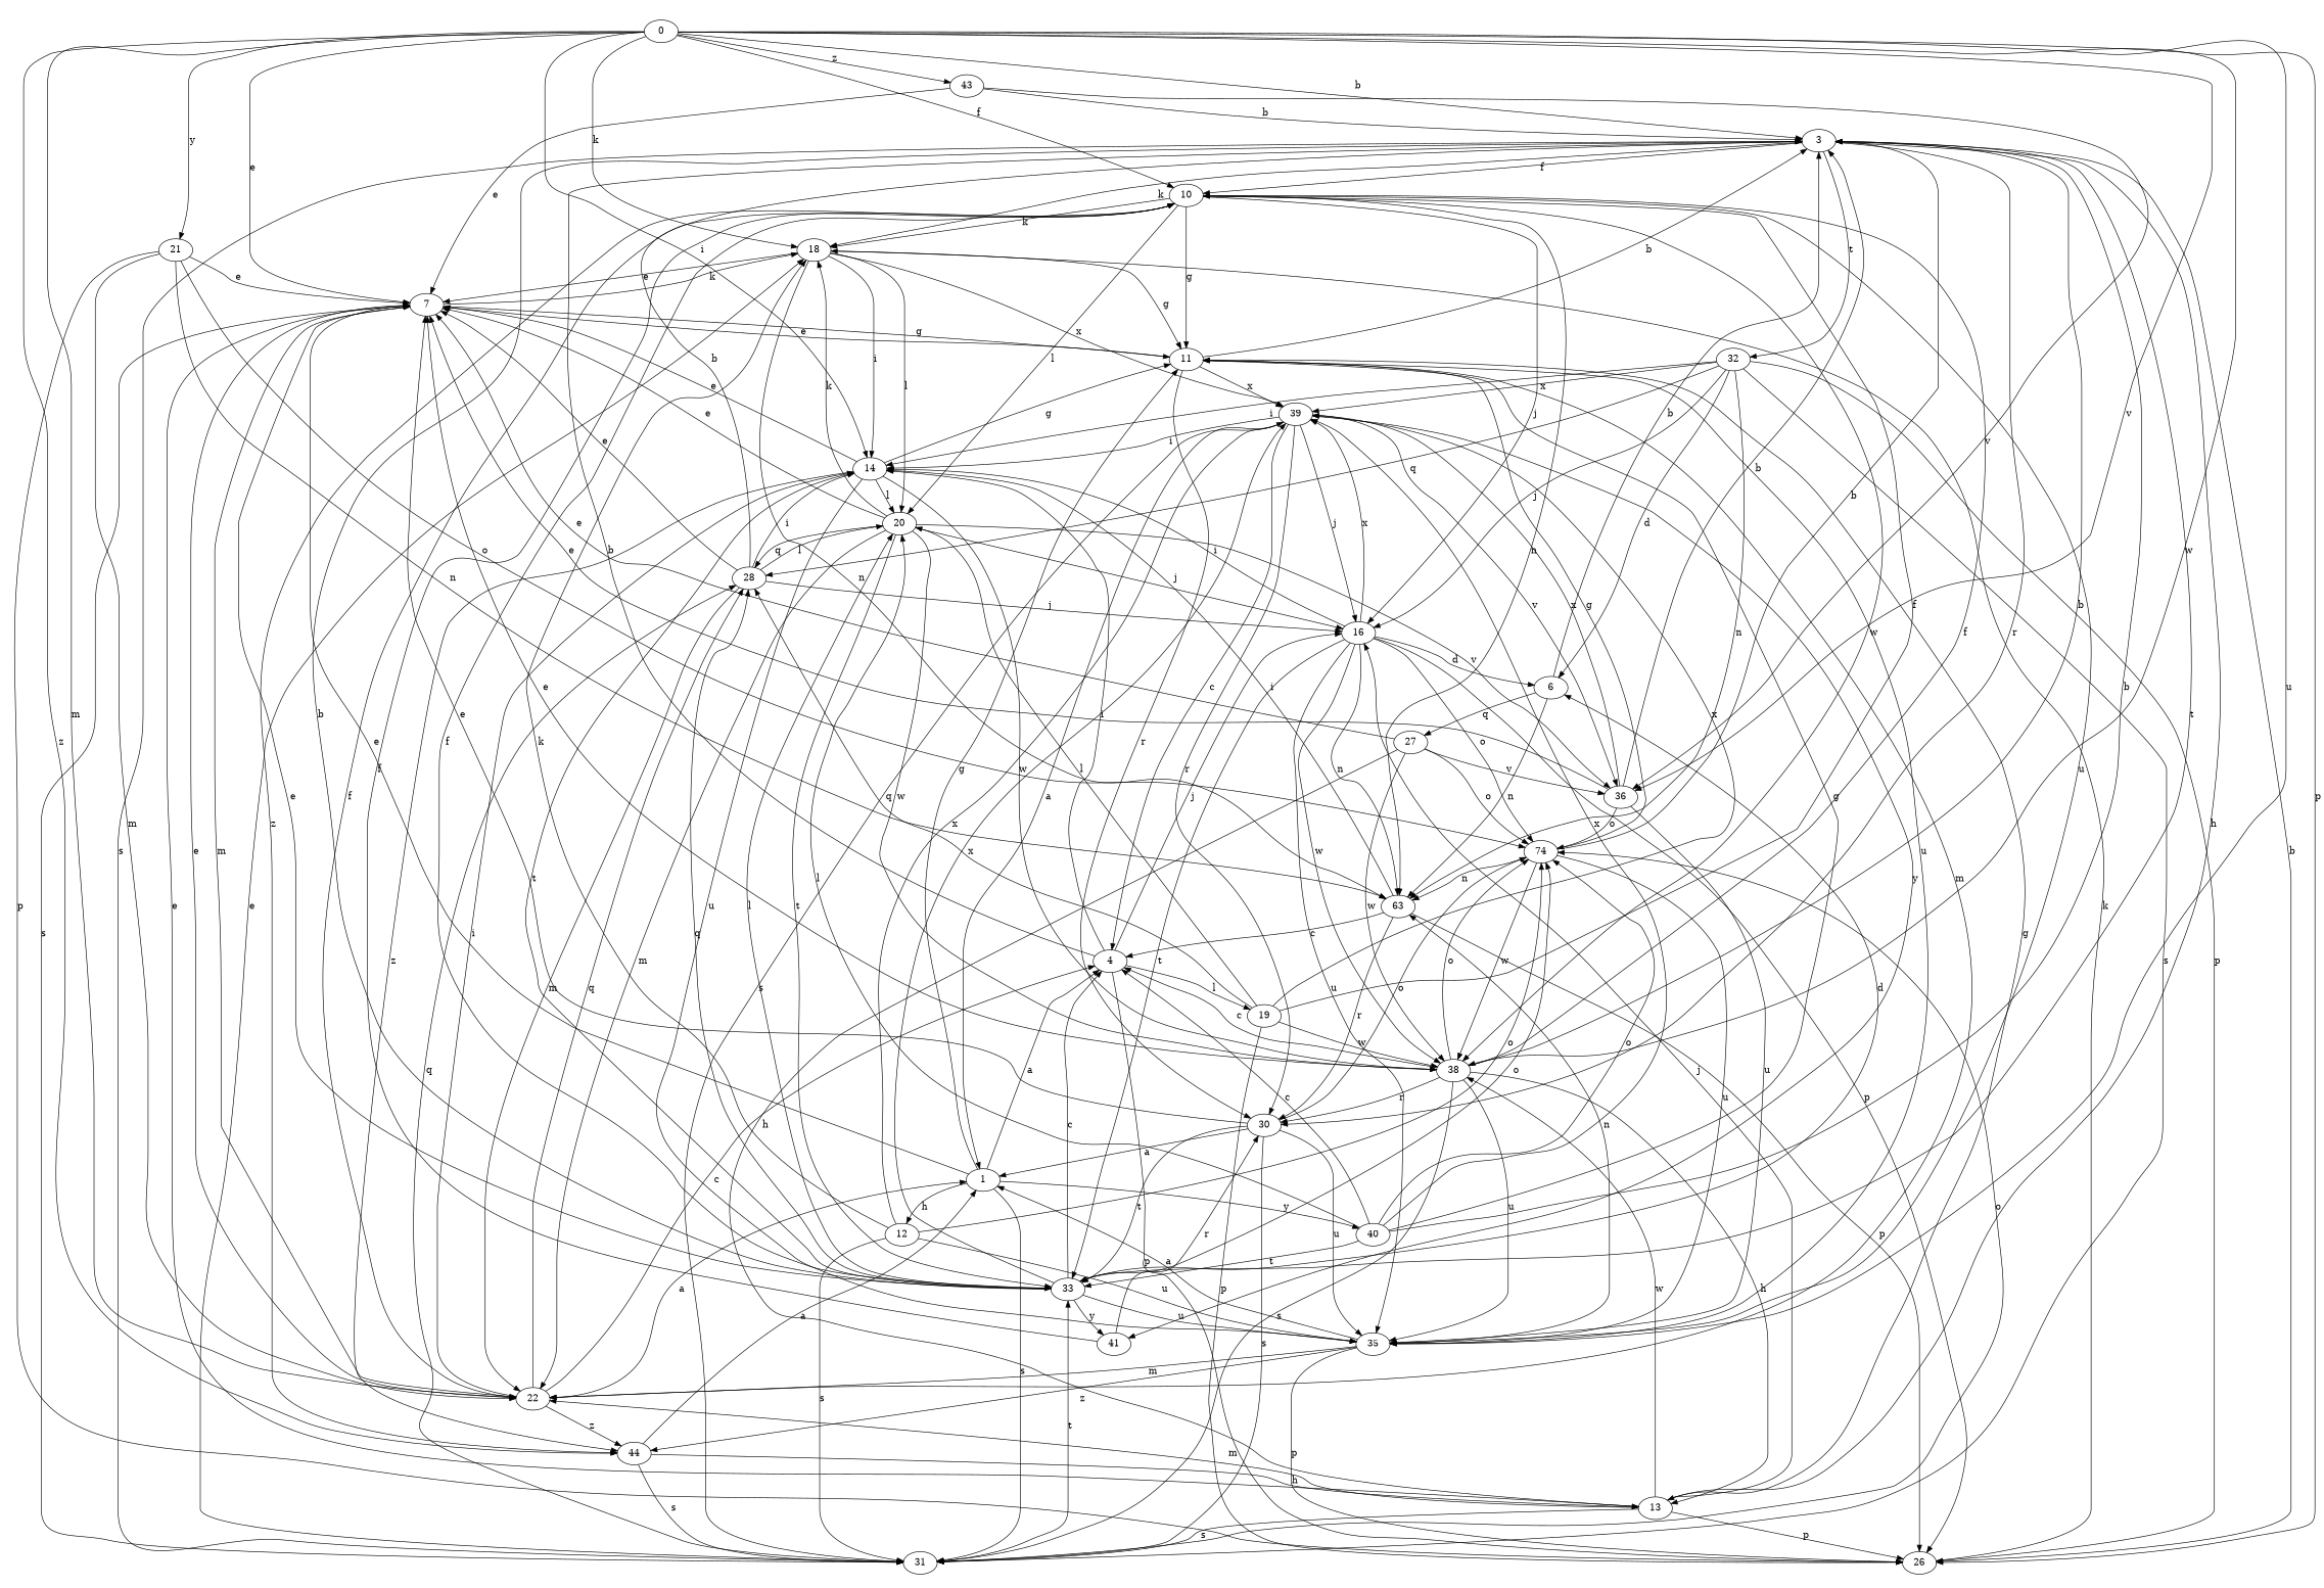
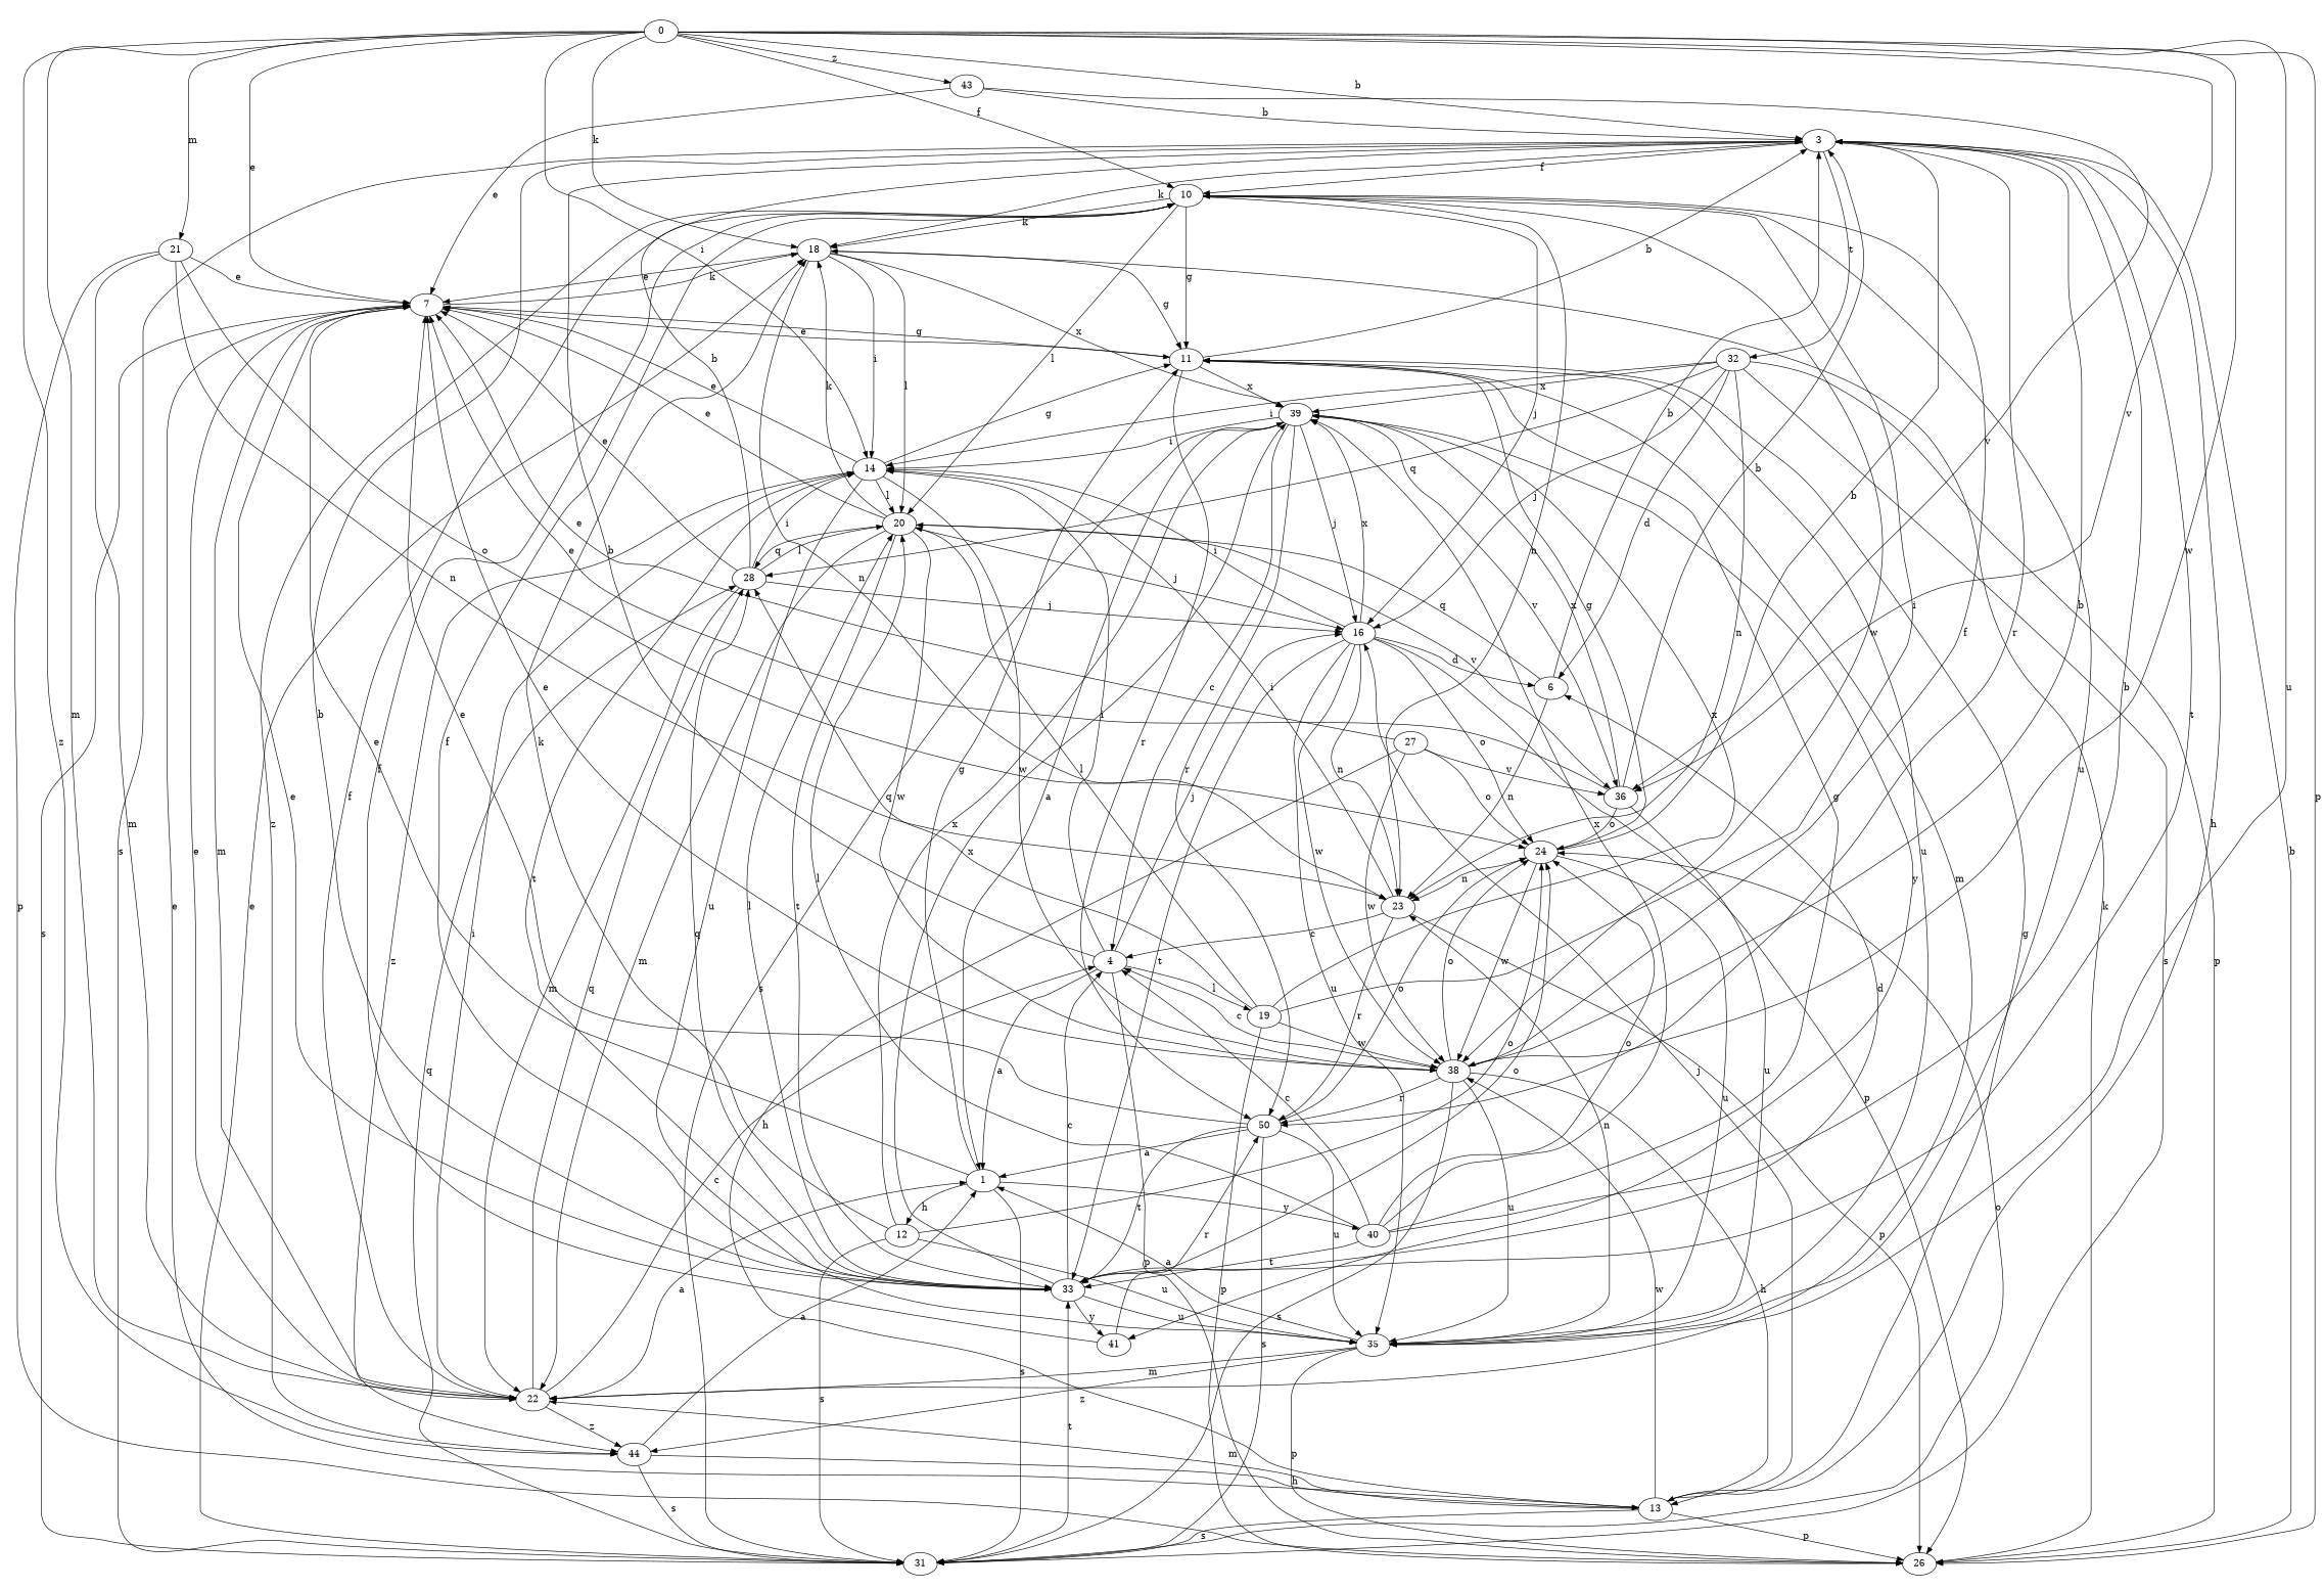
  strict digraph {
    0
    3
    7
    10
    14
    18
    21
    22
    26
    35
    36
    38
    43
    44
    31
    13
-   30
+   30 [label=50]
    32
    33
    11
    16
-   23 [label=63]
+   23
    20
    39
-   24 [label=74]
+   24
    1
    4
    28
    12
    40
    6
    41
    19
    27
    0 -> 3 [label=b]
    0 -> 7 [label=e]
    0 -> 10 [label=f]
    0 -> 14 [label=i]
    0 -> 18 [label=k]
-   0 -> 21 [label=y]
+   0 -> 21 [label=m]
    0 -> 22 [label=m]
    0 -> 26 [label=p]
    0 -> 35 [label=u]
    0 -> 36 [label=v]
    0 -> 38 [label=w]
    0 -> 43 [label=z]
    0 -> 44 [label=z]
    3 -> 10 [label=f]
    3 -> 18 [label=k]
    3 -> 31 [label=s]
    3 -> 13 [label=h]
    3 -> 30 [label=r]
    3 -> 32 [label=t]
    3 -> 33 [label=t]
    7 -> 18 [label=k]
    7 -> 22 [label=m]
    7 -> 31 [label=s]
    7 -> 11 [label=g]
    10 -> 18 [label=k]
    10 -> 35 [label=u]
    10 -> 38 [label=w]
    10 -> 44 [label=z]
    10 -> 11 [label=g]
    10 -> 16 [label=j]
    10 -> 23 [label=n]
    10 -> 20 [label=l]
    14 -> 7 [label=e]
    14 -> 35 [label=u]
    14 -> 38 [label=w]
    14 -> 44 [label=z]
    14 -> 33 [label=t]
    14 -> 11 [label=g]
    14 -> 20 [label=l]
    18 -> 7 [label=e]
    18 -> 14 [label=i]
    18 -> 11 [label=g]
    18 -> 23 [label=n]
    18 -> 20 [label=l]
    18 -> 39 [label=x]
    21 -> 7 [label=e]
    21 -> 22 [label=m]
    21 -> 26 [label=p]
    21 -> 23 [label=n]
    21 -> 24 [label=o]
    22 -> 7 [label=e]
    22 -> 10 [label=f]
    22 -> 14 [label=i]
    22 -> 44 [label=z]
    22 -> 1 [label=a]
    22 -> 4 [label=c]
    22 -> 28 [label=q]
    26 -> 3 [label=b]
    26 -> 18 [label=k]
    35 -> 22 [label=m]
    35 -> 26 [label=p]
    35 -> 44 [label=z]
    35 -> 23 [label=n]
    35 -> 1 [label=a]
    36 -> 3 [label=b]
    36 -> 7 [label=e]
    36 -> 35 [label=u]
    36 -> 39 [label=x]
    36 -> 24 [label=o]
    38 -> 3 [label=b]
    38 -> 7 [label=e]
    38 -> 10 [label=f]
    38 -> 35 [label=u]
    38 -> 31 [label=s]
    38 -> 13 [label=h]
    38 -> 30 [label=r]
    38 -> 24 [label=o]
    38 -> 4 [label=c]
    43 -> 3 [label=b]
    43 -> 7 [label=e]
    43 -> 36 [label=v]
    44 -> 31 [label=s]
    44 -> 13 [label=h]
    44 -> 1 [label=a]
    31 -> 18 [label=e]
    31 -> 33 [label=t]
    31 -> 24 [label=o]
    31 -> 28 [label=q]
    13 -> 7 [label=e]
    13 -> 22 [label=m]
    13 -> 26 [label=p]
    13 -> 38 [label=w]
    13 -> 31 [label=s]
    13 -> 11 [label=g]
    13 -> 16 [label=j]
    30 -> 7 [label=e]
    30 -> 35 [label=u]
    30 -> 31 [label=s]
    30 -> 33 [label=t]
    30 -> 24 [label=o]
    30 -> 1 [label=a]
    32 -> 14 [label=i]
    32 -> 26 [label=p]
    32 -> 31 [label=s]
    32 -> 16 [label=j]
    32 -> 23 [label=n]
    32 -> 39 [label=x]
    32 -> 28 [label=q]
    32 -> 6 [label=d]
    33 -> 3 [label=b]
    33 -> 7 [label=e]
    33 -> 10 [label=f]
    33 -> 35 [label=u]
    33 -> 20 [label=l]
    33 -> 39 [label=x]
    33 -> 24 [label=o]
    33 -> 4 [label=c]
    33 -> 28 [label=q]
    33 -> 6 [label=d]
    33 -> 41 [label=y]
    11 -> 3 [label=b]
    11 -> 7 [label=e]
    11 -> 22 [label=m]
    11 -> 35 [label=u]
    11 -> 30 [label=r]
    11 -> 39 [label=x]
    16 -> 14 [label=i]
    16 -> 26 [label=p]
    16 -> 35 [label=u]
    16 -> 38 [label=w]
    16 -> 33 [label=t]
    16 -> 23 [label=n]
    16 -> 39 [label=x]
    16 -> 24 [label=o]
    16 -> 6 [label=d]
    23 -> 14 [label=i]
    23 -> 26 [label=p]
    23 -> 30 [label=r]
    23 -> 4 [label=c]
    20 -> 7 [label=e]
    20 -> 18 [label=k]
    20 -> 22 [label=m]
    20 -> 36 [label=v]
    20 -> 38 [label=w]
    20 -> 33 [label=t]
    20 -> 16 [label=j]
    20 -> 28 [label=q]
    39 -> 14 [label=i]
    39 -> 36 [label=v]
    39 -> 31 [label=s]
    39 -> 30 [label=r]
    39 -> 16 [label=j]
    39 -> 1 [label=a]
    39 -> 4 [label=c]
    39 -> 41 [label=y]
    24 -> 3 [label=b]
    24 -> 35 [label=u]
    24 -> 38 [label=w]
    24 -> 11 [label=g]
    24 -> 23 [label=n]
    1 -> 7 [label=e]
    1 -> 31 [label=s]
    1 -> 11 [label=g]
    1 -> 12 [label=h]
    1 -> 40 [label=y]
    4 -> 3 [label=b]
    4 -> 14 [label=i]
    4 -> 26 [label=p]
    4 -> 16 [label=j]
-   1 -> 4 [label=a]
+   4 -> 1 [label=a]
    4 -> 19 [label=l]
    28 -> 3 [label=b]
    28 -> 7 [label=e]
    28 -> 14 [label=i]
    28 -> 22 [label=m]
    28 -> 16 [label=j]
    28 -> 20 [label=l]
    12 -> 18 [label=k]
    12 -> 35 [label=u]
    12 -> 31 [label=s]
    12 -> 39 [label=x]
    12 -> 24 [label=o]
    40 -> 3 [label=b]
    40 -> 33 [label=t]
    40 -> 11 [label=g]
    40 -> 20 [label=l]
    40 -> 39 [label=x]
    40 -> 24 [label=o]
    40 -> 4 [label=c]
    6 -> 3 [label=b]
    6 -> 23 [label=n]
-   6 -> 27 [label=q]
+   6 -> 20 [label=q]
    41 -> 10 [label=f]
    41 -> 30 [label=r]
-   19 -> 10 [label=f]
+   19 -> 10 [label=i]
    19 -> 26 [label=p]
    19 -> 38 [label=w]
    19 -> 20 [label=l]
    19 -> 39 [label=x]
    19 -> 28 [label=q]
    27 -> 7 [label=e]
    27 -> 36 [label=v]
    27 -> 38 [label=w]
    27 -> 13 [label=h]
    27 -> 24 [label=o]
  }
